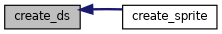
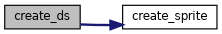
  digraph {
    rankdir=LR
    node [color=black fontname=Helvetica fontsize=10 shape=record style=filled]
    n1 [fillcolor=grey75 fontcolor=black height=0.2 label=create_ds width=0.4]
    n2 [fillcolor=white height=0.2 label=create_sprite width=0.4]
-   n2 -> n1 [color=midnightblue fontname=Helvetica fontsize=10 labelfontname=Helvetica labelfontsize=10 style=bold]
+   n1 -> n2 [color=midnightblue fontname=Helvetica fontsize=10 labelfontname=Helvetica labelfontsize=10 style=bold]
  }
